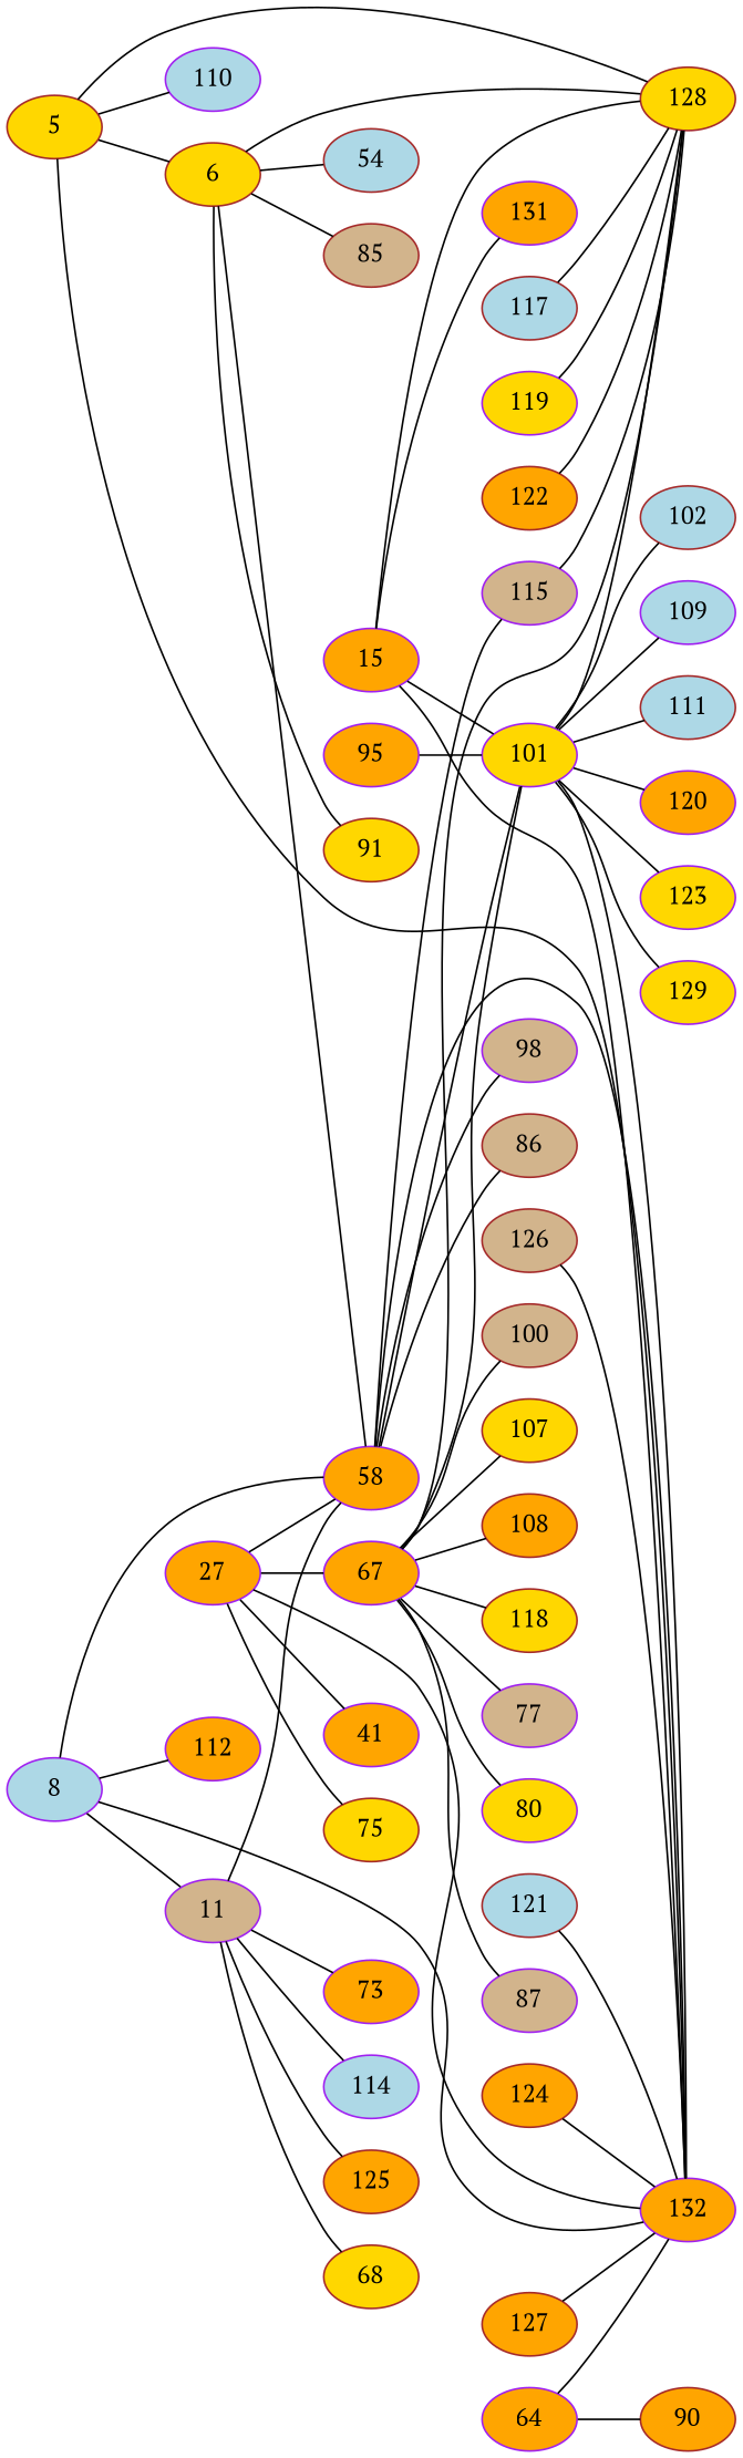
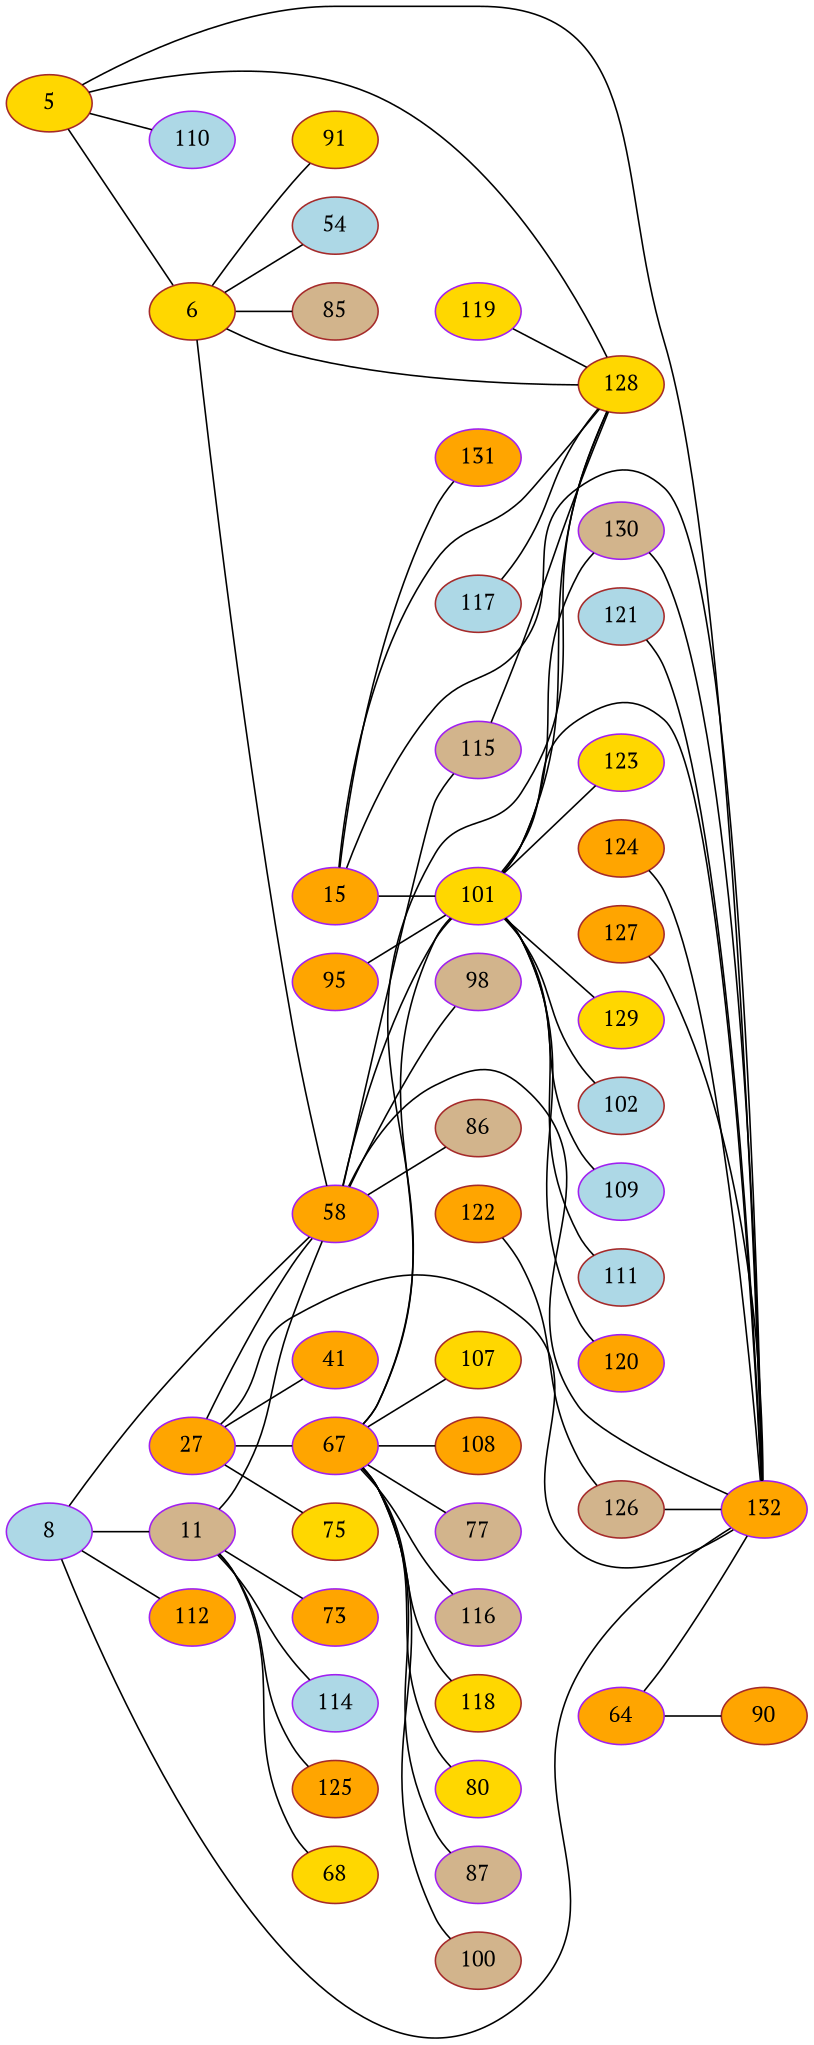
  graph {
    fontname="PT Serif"
    rankdir=LR
    node [color=purple fillcolor=orange fontname="PT Serif" style=filled]
    edge [fontname="PT Serif"]
    5 [color=brown fillcolor=gold super="+4"]
    6 [color=brown fillcolor=gold super="+3"]
    110 [fillcolor=lightblue]
    128 [color=brown fillcolor=gold super="+2+31+42+74+96"]
    132 [super="+66+65+70+82+84+103+94+99+104"]
    54 [color=brown fillcolor=lightblue super="+39"]
    58 [super="+12+43+50+51+57"]
    85 [color=brown fillcolor=tan super="+44"]
    91 [color=brown fillcolor=gold]
    101 [fillcolor=gold super="+18+33+37+45+46+62+69+78+79+81+88+89"]
    86 [color=brown fillcolor=tan super="+64"]
    98 [fillcolor=tan]
    115 [fillcolor=tan super="+72"]
    8 [fillcolor=lightblue super="+7"]
    11 [fillcolor=tan super="+9"]
    112
    68 [color=brown fillcolor=gold]
    73
    114 [fillcolor=lightblue]
    125 [color=brown]
    15 [super="+13"]
    131
    102 [color=brown fillcolor=lightblue]
    109 [fillcolor=lightblue]
    111 [color=brown fillcolor=lightblue]
    120
    123 [fillcolor=gold]
    129 [fillcolor=gold]
+   130 [fillcolor=tan super="+92"]
    n30 [label=64 super="+20"]
    90 [color=brown]
    27 [super="+26+25"]
    41
    67 [super="+30+35+48+49+52"]
    75 [color=brown fillcolor=gold]
    77 [fillcolor=tan]
    80 [fillcolor=gold]
    87 [fillcolor=tan]
    100 [color=brown fillcolor=tan super="+38"]
    107 [color=brown fillcolor=gold super="+105"]
    108 [color=brown super="+71+76"]
+   116 [fillcolor=tan]
    118 [color=brown fillcolor=gold]
    95
    117 [color=brown fillcolor=lightblue super="+106"]
    119 [fillcolor=gold super="+93"]
    121 [color=brown fillcolor=lightblue super="+56"]
    122 [color=brown]
    124 [color=brown]
    126 [color=brown fillcolor=tan]
    127 [color=brown]
    5 -- 6 [weight=4]
    5 -- 110
    5 -- 128 [weight=4]
    5 -- 132
    6 -- 128 [weight=4]
    6 -- 54
    6 -- 58 [weight=2]
    6 -- 85
    6 -- 91
    58 -- 132
    58 -- 101
    58 -- 86
    58 -- 98
    58 -- 115
    101 -- 128
    101 -- 132 [weight=3]
    101 -- 102
    101 -- 109
    101 -- 111
    101 -- 120
    101 -- 123
    101 -- 129
+   101 -- 130 [weight=2]
    115 -- 128
    8 -- 132
    8 -- 58 [weight=4]
    8 -- 11 [weight=4]
    8 -- 112
    11 -- 58 [weight=4]
    11 -- 68
    11 -- 73
    11 -- 114
    11 -- 125
    15 -- 128 [weight=2]
    15 -- 132
    15 -- 101 [weight=8]
    15 -- 131
+   130 -- 132
    n30 -- 132 [weight=8]
    n30 -- 90
    27 -- 132
    27 -- 58
    27 -- 41
    27 -- 67 [weight=9]
    27 -- 75
    67 -- 128
    67 -- 101
    67 -- 77
    67 -- 80
    67 -- 87
    67 -- 100
    67 -- 107
    67 -- 108
+   67 -- 116
    67 -- 118
    95 -- 101
    117 -- 128
    119 -- 128
    121 -- 132
-   122 -- 128
+   122 -- 126
    124 -- 132
    126 -- 132
    127 -- 132
  }
